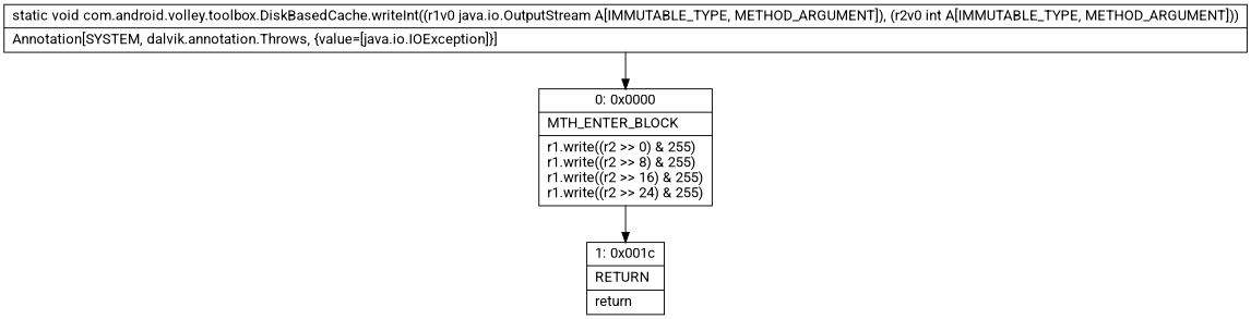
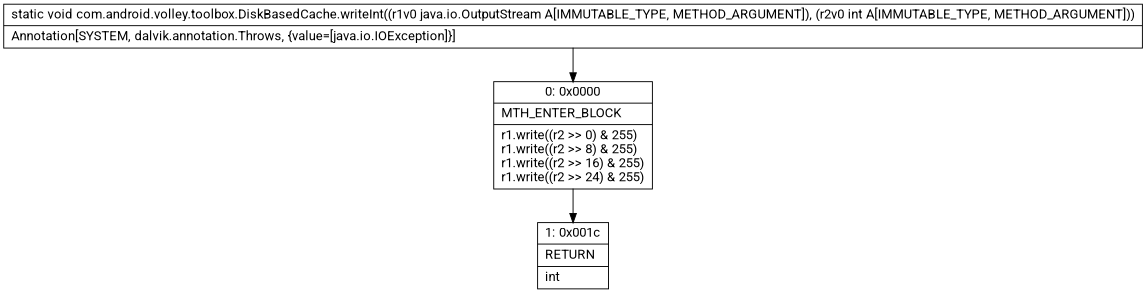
  digraph {
    fontname=Roboto
    node [shape=record fontname=Roboto]
    edge [fontname=Roboto]
    n1 [label="{0\:\ 0x0000|MTH_ENTER_BLOCK\l|r1.write((r2 \>\> 0) & 255)\lr1.write((r2 \>\> 8) & 255)\lr1.write((r2 \>\> 16) & 255)\lr1.write((r2 \>\> 24) & 255)\l}"]
-   n2 [label="{1\:\ 0x001c|RETURN\l|return\l}"]
+   n2 [label="{1\:\ 0x001c|RETURN\l|int\l}"]
    n3 [label="{static void com.android.volley.toolbox.DiskBasedCache.writeInt((r1v0 java.io.OutputStream A[IMMUTABLE_TYPE, METHOD_ARGUMENT]), (r2v0 int A[IMMUTABLE_TYPE, METHOD_ARGUMENT]))  | Annotation[SYSTEM, dalvik.annotation.Throws, \{value=[java.io.IOException]\}]\l}"]
    n1 -> n2
    n3 -> n1
  }
